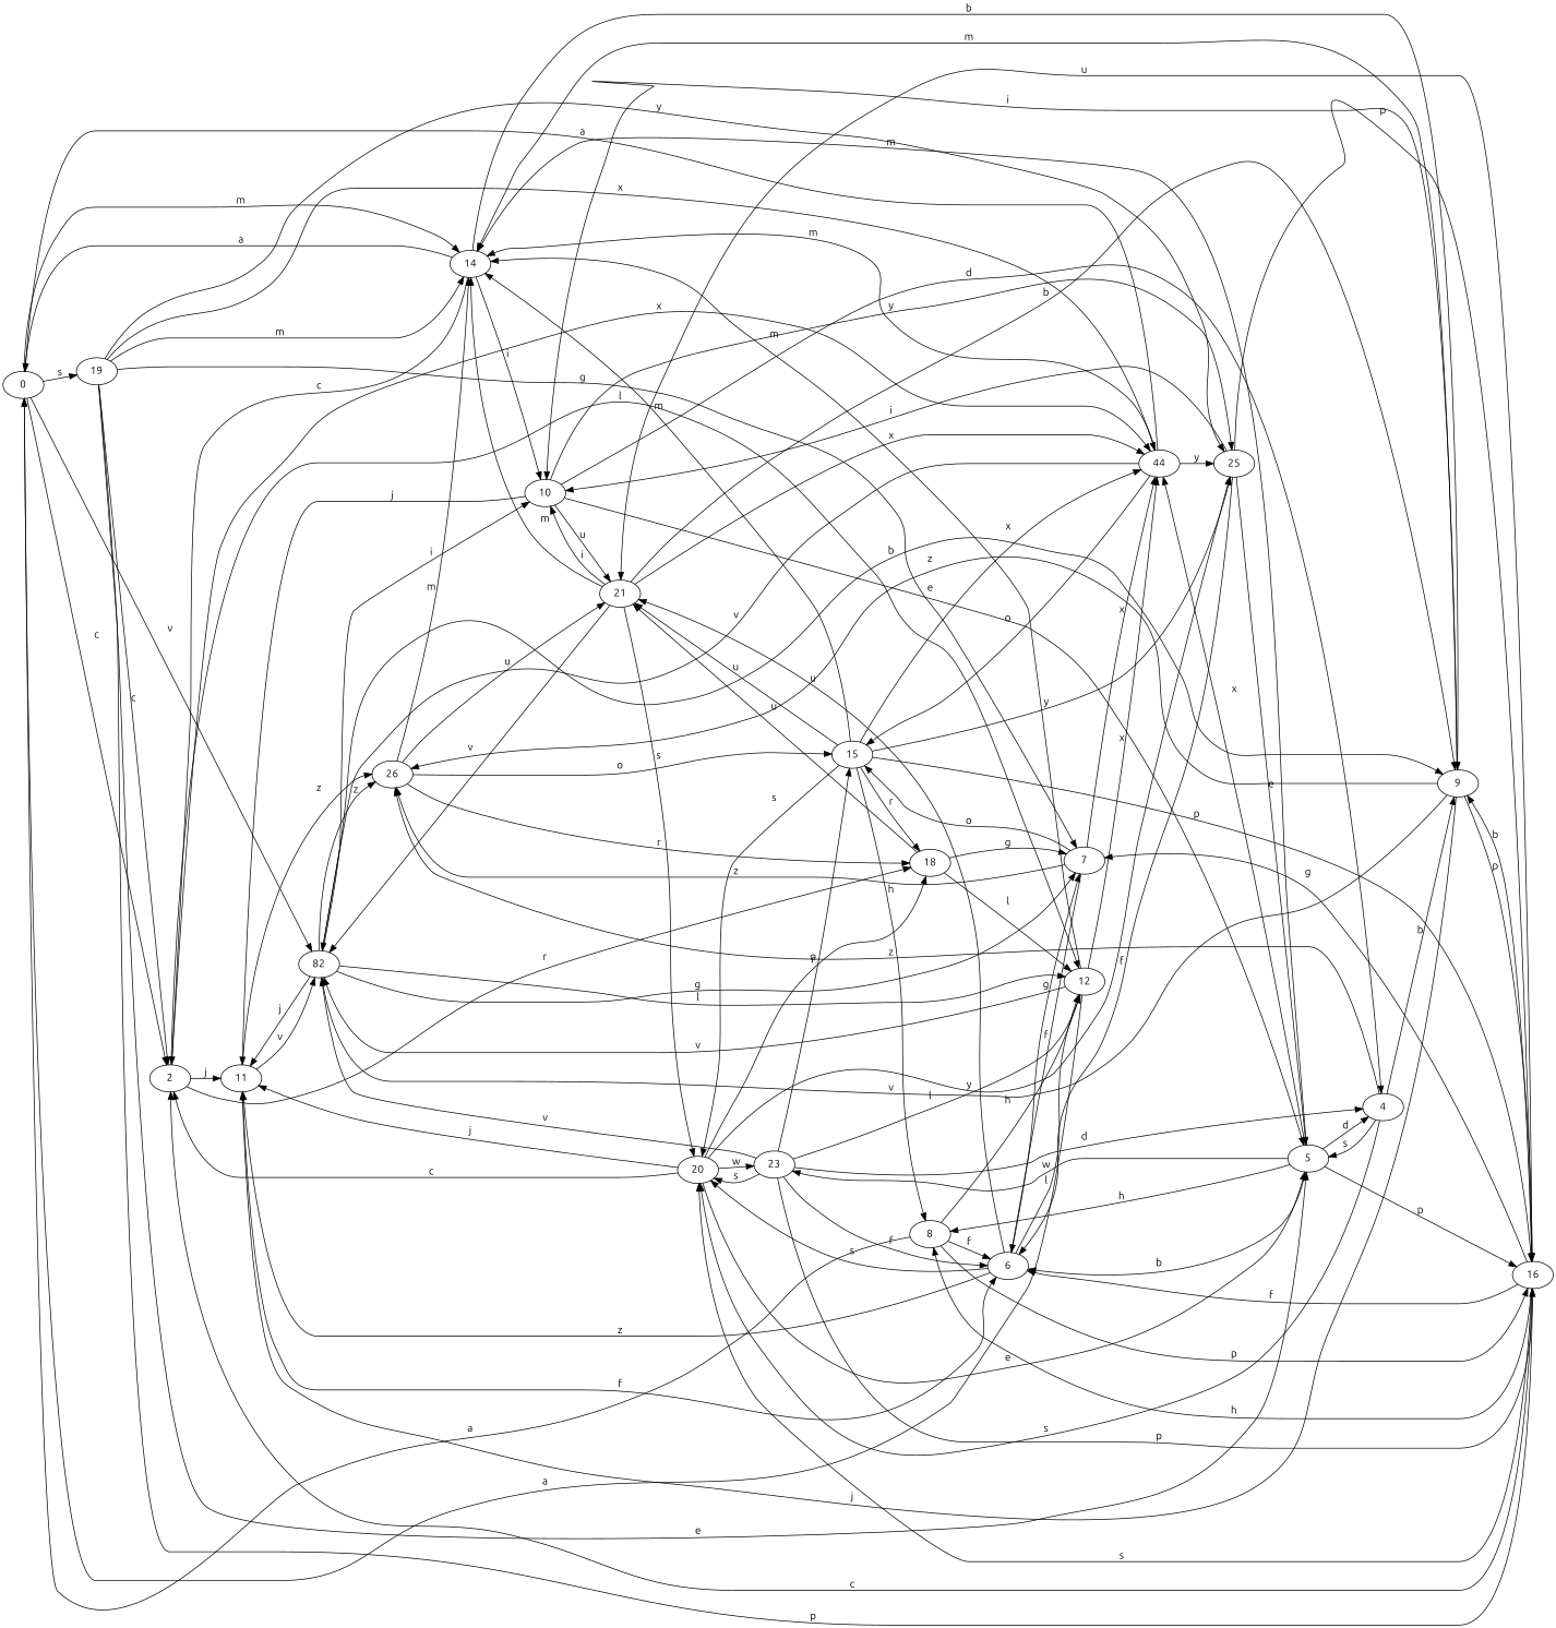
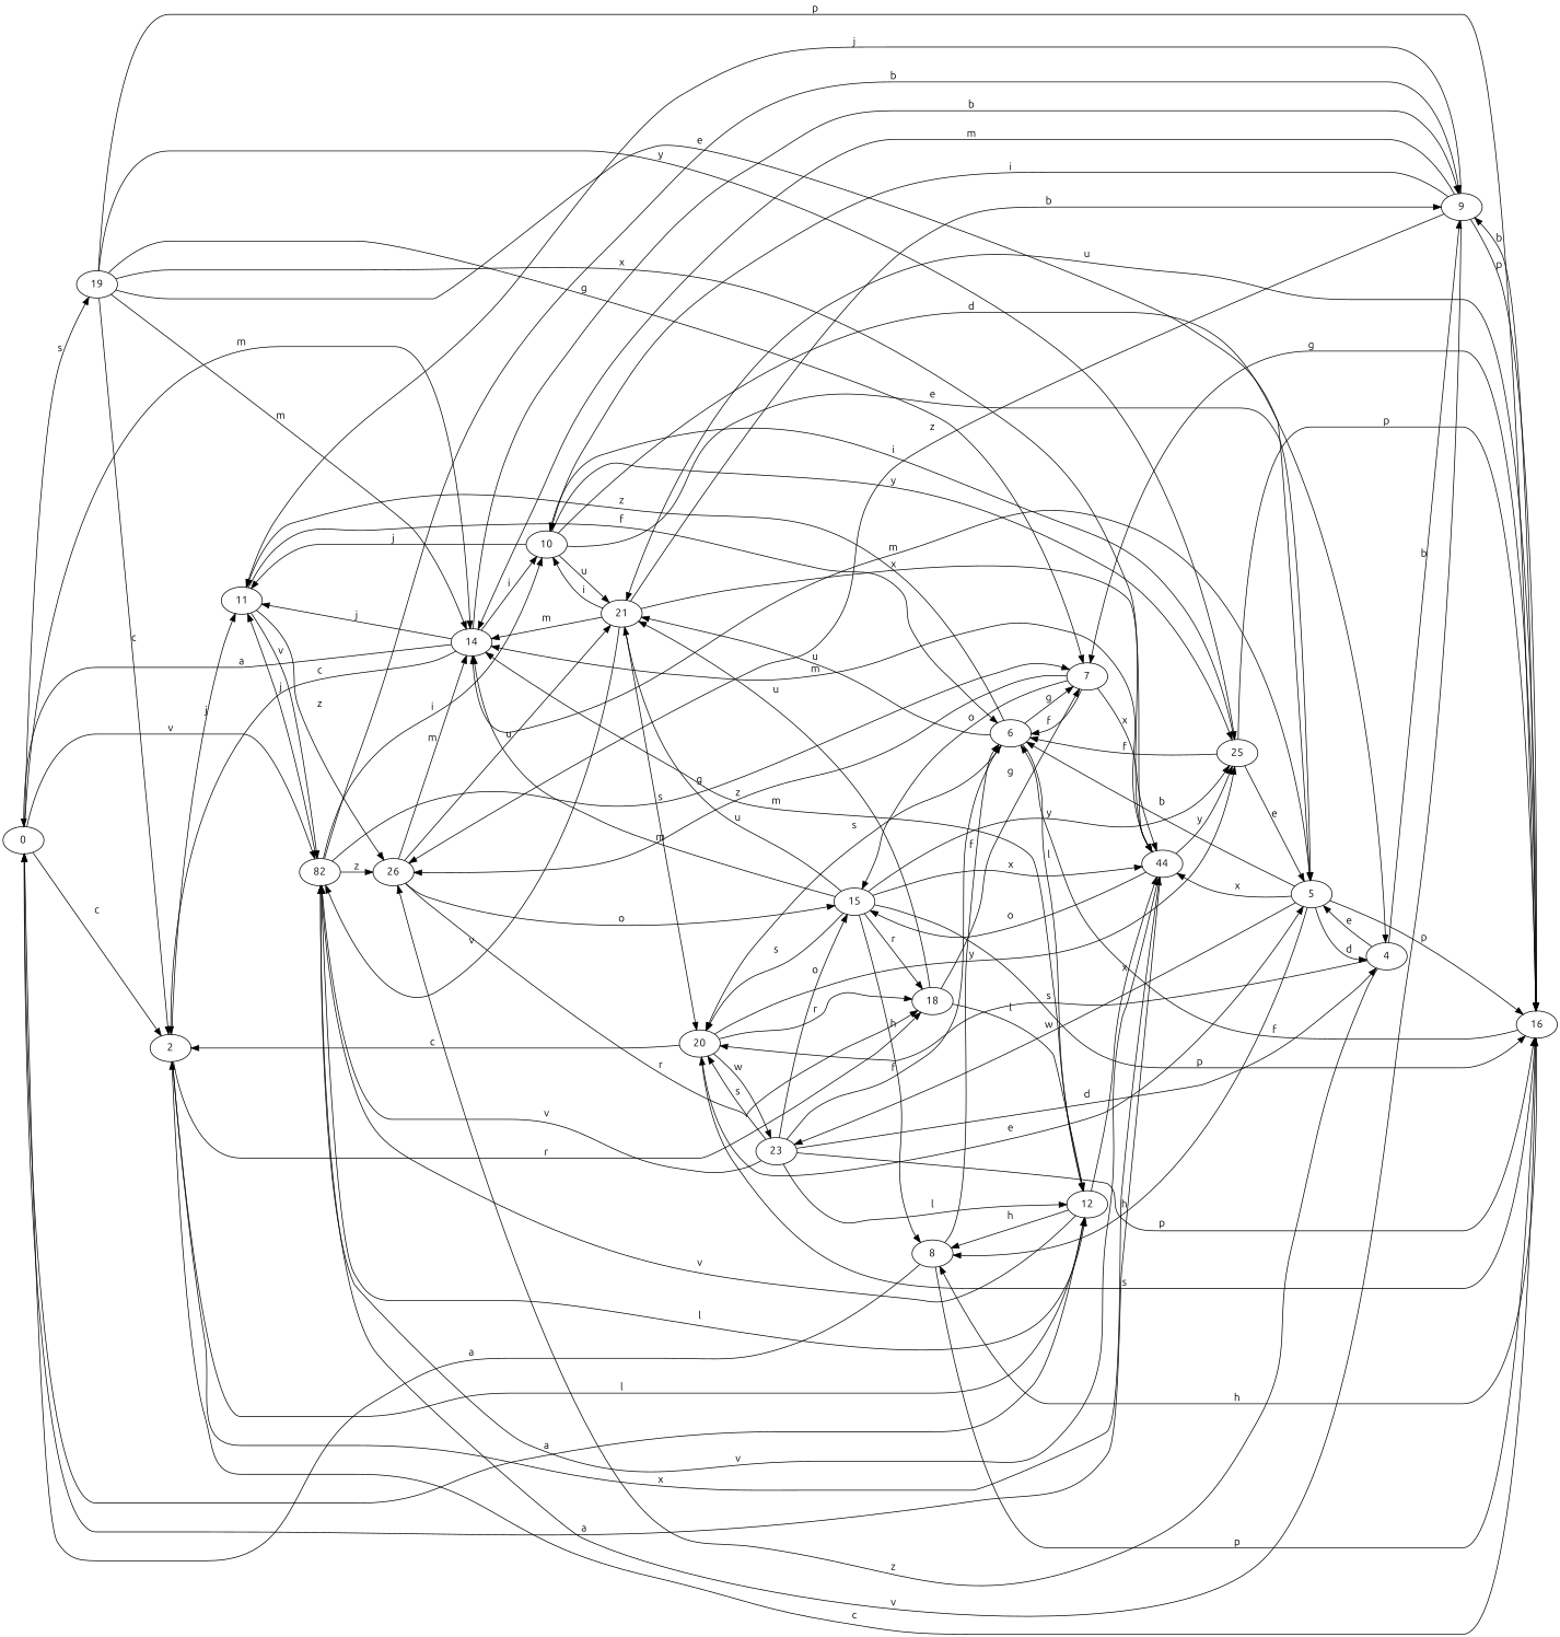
  strict digraph {
    fontname=Ubuntu
    rankdir=LR
    node [fontname=Ubuntu]
    edge [fontname=Ubuntu]
    0
    2
    14
    19
    n5 [label=82]
    11
    12
    18
    n9 [label=44]
    n10 [label=9]
    10
    16
    5
    7
    25
    26
    4
    21
    6
    20
    8
    15
    23
    0 -> 2 [label=c]
    0 -> 14 [label=m]
    0 -> 19 [label=s]
    0 -> n5 [label=v]
    2 -> 11 [label=j]
    2 -> 12 [label=l]
    2 -> 18 [label=r]
    2 -> n9 [label=x]
    14 -> 0 [label=a]
    14 -> 2 [label=c]
-   20 -> 11 [label=j]
+   14 -> 11 [label=j]
    14 -> n10 [label=b]
    14 -> 10 [label=i]
    19 -> 2 [label=c]
    19 -> 14 [label=m]
    19 -> n9 [label=x]
    19 -> 16 [label=p]
    19 -> 5 [label=e]
    19 -> 7 [label=g]
    19 -> 25 [label=y]
    n5 -> 11 [label=j]
    n5 -> 12 [label=l]
    n5 -> n10 [label=b]
    n5 -> 10 [label=i]
    n5 -> 7 [label=g]
    n5 -> 26 [label=z]
    11 -> n5 [label=v]
    11 -> 26 [label=z]
    11 -> 6 [label=f]
    12 -> 0 [label=a]
    12 -> 14 [label=m]
    12 -> n5 [label=v]
    12 -> n9 [label=x]
-   8 -> 12 [label=h]
+   12 -> 8 [label=h]
    18 -> 12 [label=l]
    18 -> 7 [label=g]
    18 -> 21 [label=u]
    n9 -> 0 [label=a]
    n9 -> 14 [label=m]
    n9 -> n5 [label=v]
    n9 -> 25 [label=y]
    n9 -> 15 [label=o]
    n10 -> 14 [label=m]
    n10 -> n5 [label=v]
    n10 -> 11 [label=j]
    n10 -> 10 [label=i]
    n10 -> 16 [label=p]
    n10 -> 26 [label=z]
    10 -> 11 [label=j]
    10 -> 5 [label=e]
    10 -> 25 [label=y]
    10 -> 4 [label=d]
    10 -> 21 [label=u]
    16 -> 2 [label=c]
    16 -> n10 [label=b]
    16 -> 7 [label=g]
    16 -> 21 [label=u]
    16 -> 6 [label=f]
    16 -> 20 [label=s]
    16 -> 8 [label=h]
    5 -> 14 [label=m]
    5 -> n9 [label=x]
    5 -> 16 [label=p]
    5 -> 4 [label=d]
    5 -> 6 [label=b]
    5 -> 8 [label=h]
    5 -> 23 [label=w]
    7 -> n9 [label=x]
    7 -> 26 [label=z]
    7 -> 6 [label=f]
    7 -> 15 [label=o]
    25 -> 10 [label=i]
    25 -> 16 [label=p]
    25 -> 5 [label=e]
    25 -> 6 [label=f]
    26 -> 14 [label=m]
    26 -> 18 [label=r]
    26 -> 21 [label=u]
    26 -> 15 [label=o]
    4 -> n10 [label=b]
-   4 -> 5 [label=s]
+   4 -> 5 [label=e]
    4 -> 26 [label=z]
    4 -> 20 [label=s]
    21 -> 14 [label=m]
    21 -> n5 [label=v]
    21 -> n9 [label=x]
    21 -> n10 [label=b]
    21 -> 10 [label=i]
    21 -> 20 [label=s]
    6 -> 11 [label=z]
    6 -> 12 [label=l]
    6 -> 7 [label=g]
    6 -> 21 [label=u]
    6 -> 20 [label=s]
    20 -> 2 [label=c]
    20 -> 18 [label=r]
    20 -> 5 [label=e]
    20 -> 25 [label=y]
    20 -> 23 [label=w]
    8 -> 0 [label=a]
    8 -> 16 [label=p]
    8 -> 6 [label=f]
    15 -> 14 [label=m]
    15 -> 18 [label=r]
    15 -> n9 [label=x]
    15 -> 16 [label=p]
    15 -> 25 [label=y]
    15 -> 21 [label=u]
    15 -> 20 [label=s]
    15 -> 8 [label=h]
    23 -> n5 [label=v]
    23 -> 12 [label=l]
    23 -> 16 [label=p]
    23 -> 4 [label=d]
    23 -> 6 [label=f]
    23 -> 20 [label=s]
    23 -> 15 [label=o]
  }
